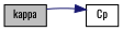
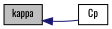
  digraph {
    rankdir=LR
    fontname=Oswald
    node [color=black fontname=Oswald fontsize=10 shape=record]
    n1 [fillcolor=grey75 fontcolor=black height=0.2 label=kappa style=filled width=0.4]
    n2 [height=0.2 label=Cp width=0.4]
-   n2 -> n1 [color=midnightblue dir=back fontname=Oswald fontsize=10 labelfontname=Helvetica labelfontsize=10 style=solid]
+   n1 -> n2 [color=midnightblue dir=back fontname=Oswald fontsize=10 labelfontname=Helvetica labelfontsize=10 style=solid]
  }
